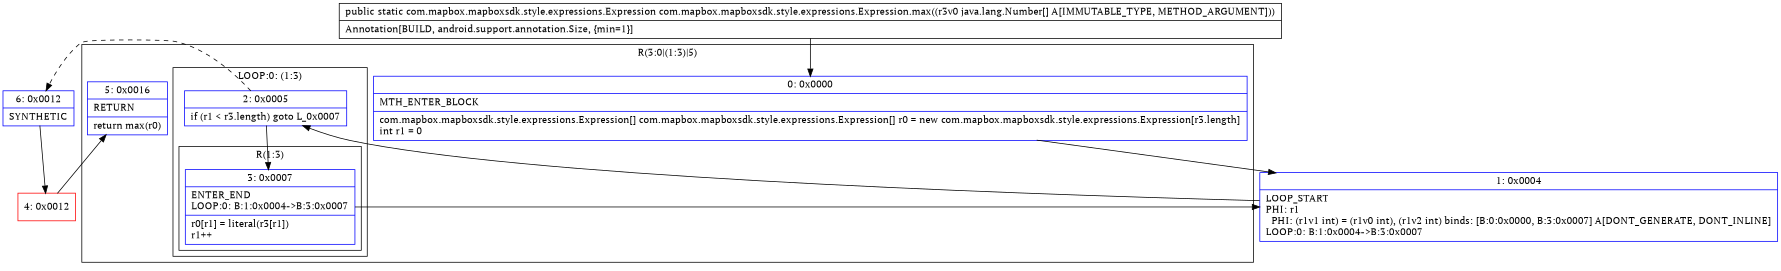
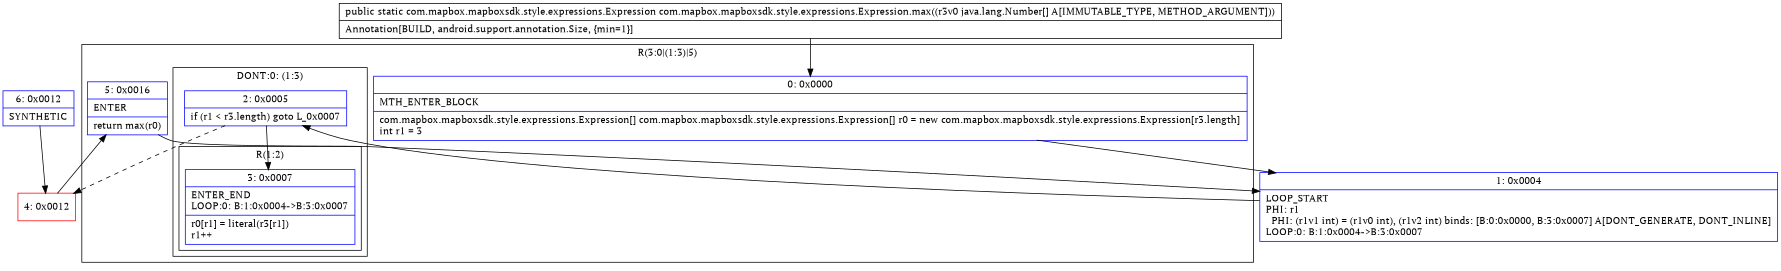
  digraph {
    fontname="PT Serif"
    node [color=blue fontname="PT Serif" shape=record]
    edge [fontname="PT Serif"]
    n1 [label="{3\:\ 0x0007|ENTER_END\lLOOP:0: B:1:0x0004\-\>B:3:0x0007\l|r0[r1] = literal(r3[r1])\lr1++\l}"]
    n2 [label="{2\:\ 0x0005|if (r1 \< r3.length) goto L_0x0007\l}"]
-   n3 [label="{0\:\ 0x0000|MTH_ENTER_BLOCK\l|com.mapbox.mapboxsdk.style.expressions.Expression[] com.mapbox.mapboxsdk.style.expressions.Expression[] r0 = new com.mapbox.mapboxsdk.style.expressions.Expression[r3.length]\lint r1 = 0\l}"]
-   n4 [label="{5\:\ 0x0016|RETURN\l|return max(r0)\l}"]
+   n3 [label="{0\:\ 0x0000|MTH_ENTER_BLOCK\l|com.mapbox.mapboxsdk.style.expressions.Expression[] com.mapbox.mapboxsdk.style.expressions.Expression[] r0 = new com.mapbox.mapboxsdk.style.expressions.Expression[r3.length]\lint r1 = 3\l}"]
+   n4 [label="{5\:\ 0x0016|ENTER\l|return max(r0)\l}"]
    n5 [label="{1\:\ 0x0004|LOOP_START\lPHI: r1 \l  PHI: (r1v1 int) = (r1v0 int), (r1v2 int) binds: [B:0:0x0000, B:3:0x0007] A[DONT_GENERATE, DONT_INLINE]\lLOOP:0: B:1:0x0004\-\>B:3:0x0007\l}"]
    n6 [label="{6\:\ 0x0012|SYNTHETIC\l}"]
    n7 [color=red label="{4\:\ 0x0012}"]
    n8 [label="{public static com.mapbox.mapboxsdk.style.expressions.Expression com.mapbox.mapboxsdk.style.expressions.Expression.max((r3v0 java.lang.Number[] A[IMMUTABLE_TYPE, METHOD_ARGUMENT]))  | Annotation[BUILD, android.support.annotation.Size, \{min=1\}]\l}" color=""]
    subgraph cluster_1 {
      label="R(3:0|(1:3)|5)"
      n3
      n4
      subgraph cluster_2 {
-       label="LOOP:0: (1:3)"
+       label="DONT:0: (1:3)"
        n2
        subgraph cluster_3 {
-         label="R(1:3)"
+         label="R(1:2)"
          n1
        }
      }
    }
-   n1 -> n5
+   n4 -> n5
    n2 -> n1
-   n2 -> n6 [style=dashed]
+   n2 -> n7 [style=dashed]
    n3 -> n5
    n5 -> n2
    n6 -> n7
    n7 -> n4
    n8 -> n3
  }
